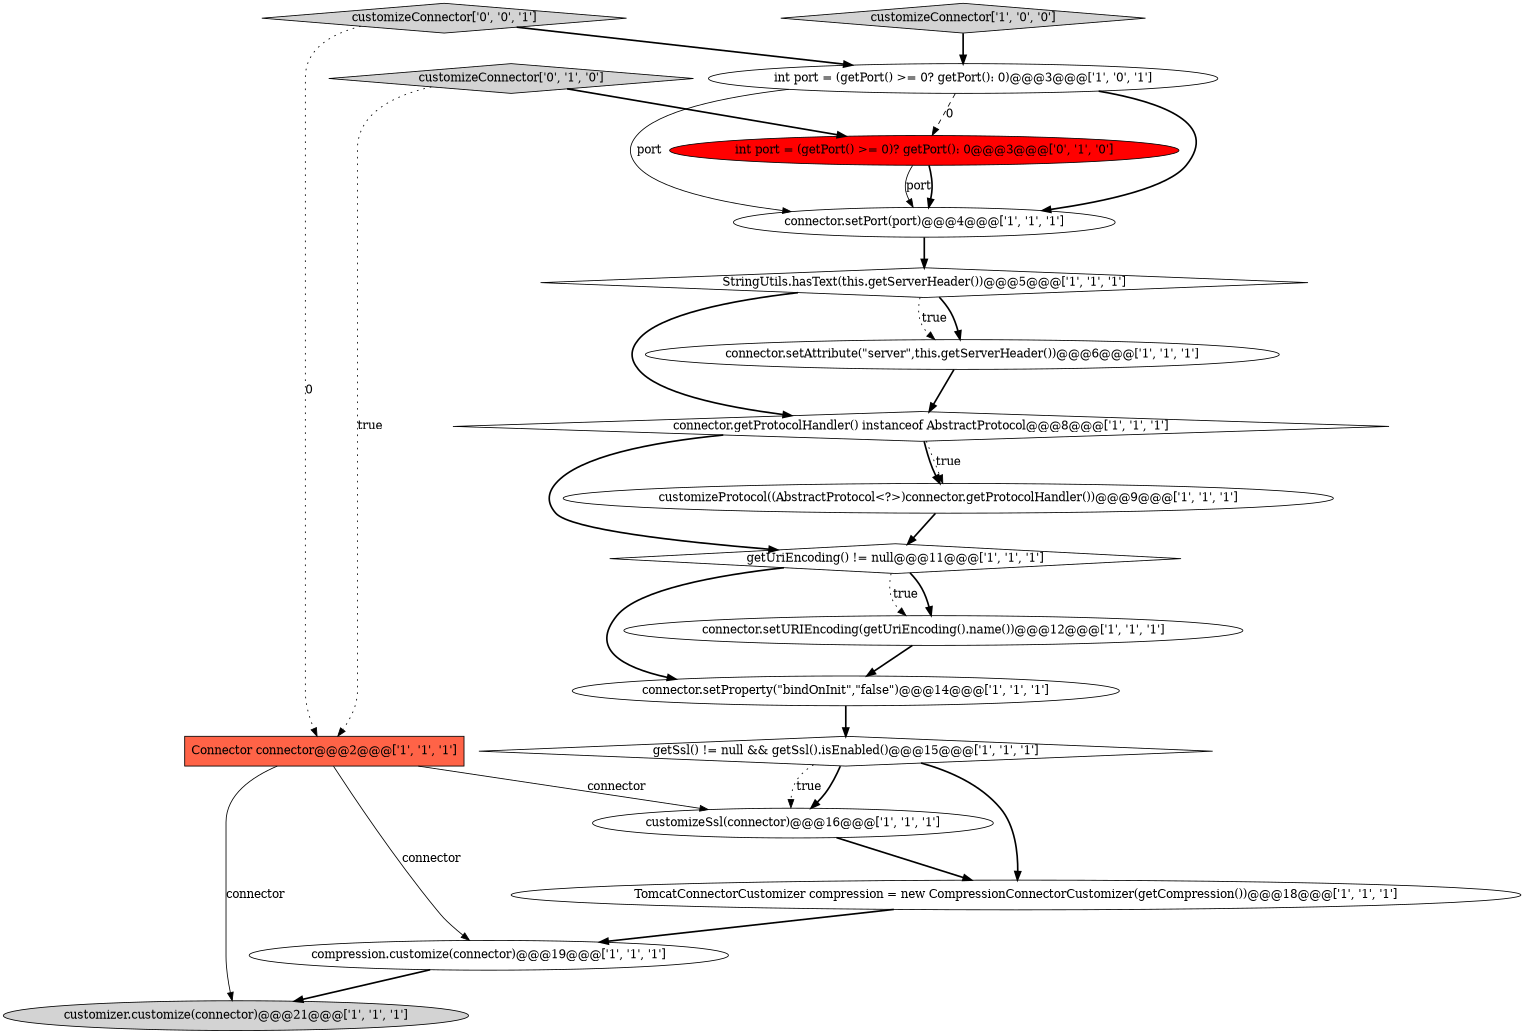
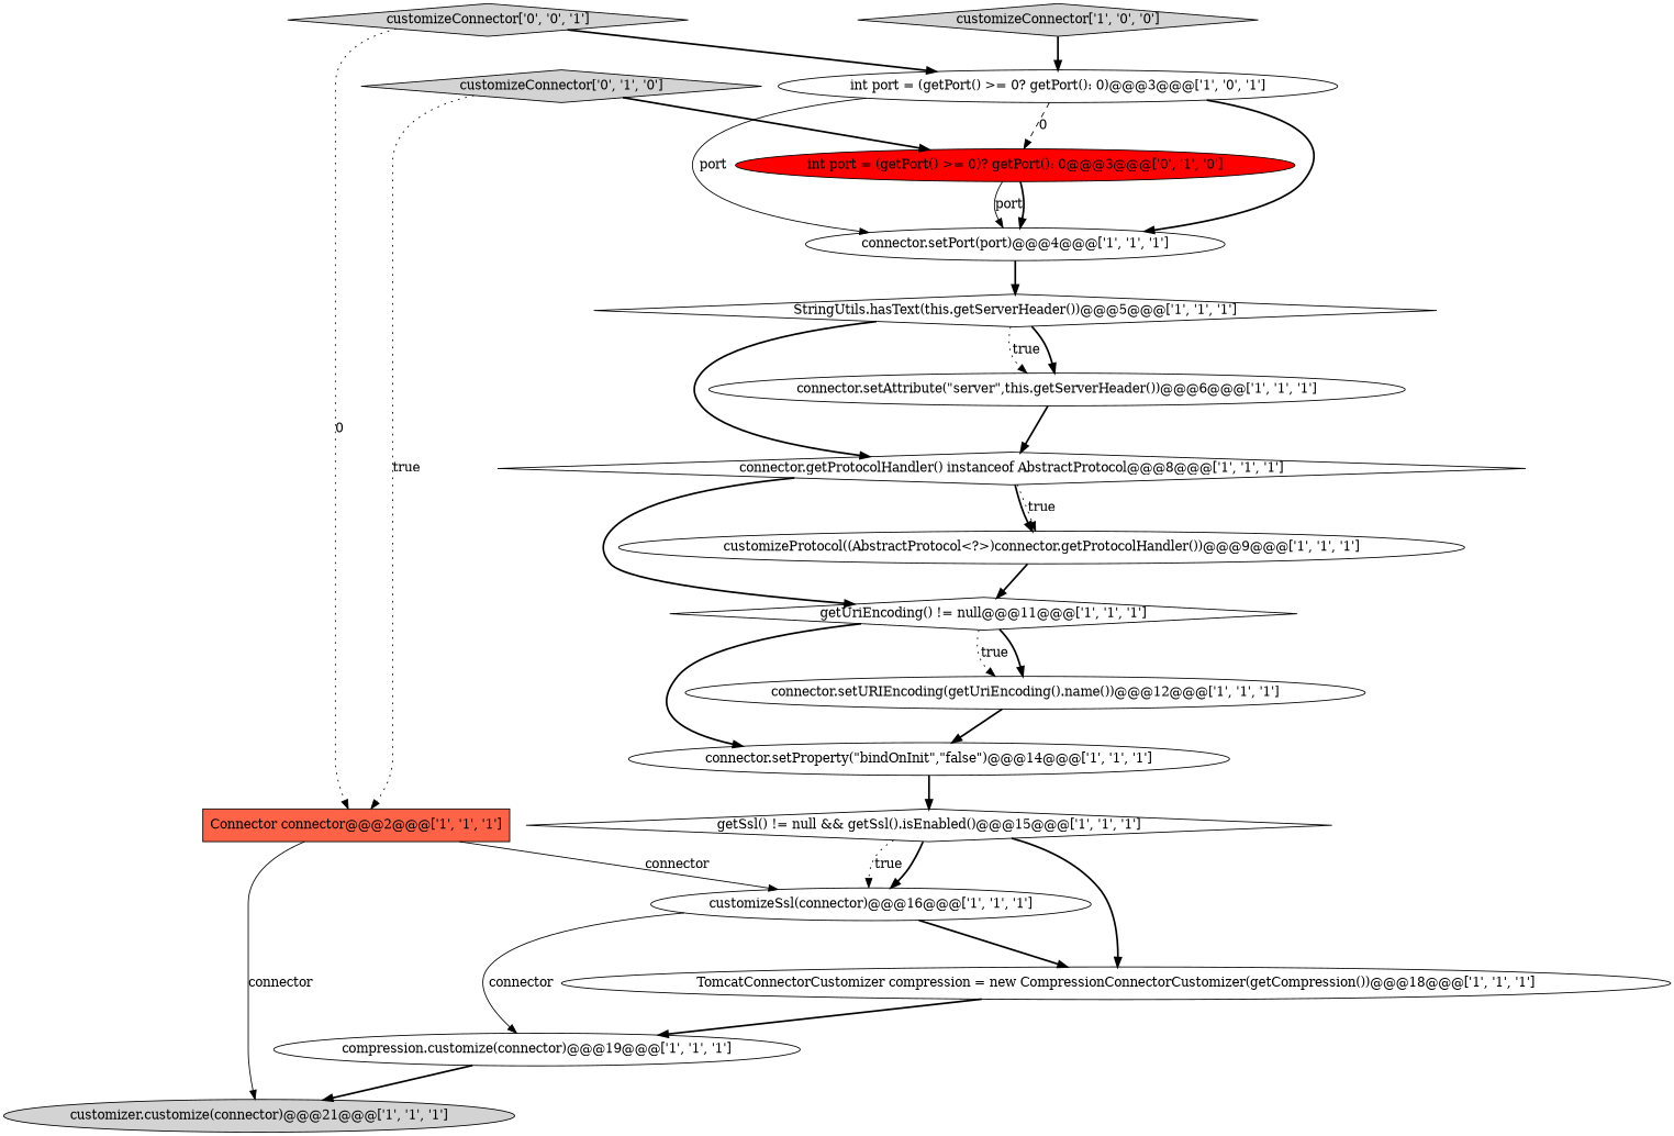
  digraph {
    node [fillcolor=white shape=ellipse style=filled]
    edge [style=bold]
    n1 [fillcolor=red label="int port = (getPort() >= 0)? getPort(): 0@@@3@@@['0', '1', '0']"]
    n2 [label="connector.setPort(port)@@@4@@@['1', '1', '1']"]
    n3 [label="StringUtils.hasText(this.getServerHeader())@@@5@@@['1', '1', '1']" shape=diamond]
    n4 [fillcolor=lightgray label="customizeConnector['0', '1', '0']" shape=diamond]
    n5 [fillcolor=tomato label="Connector connector@@@2@@@['1', '1', '1']" shape=box]
    n6 [label="compression.customize(connector)@@@19@@@['1', '1', '1']"]
    n7 [fillcolor=lightgray label="customizer.customize(connector)@@@21@@@['1', '1', '1']"]
    n8 [label="customizeSsl(connector)@@@16@@@['1', '1', '1']"]
    n9 [label="connector.setProperty(\"bindOnInit\",\"false\")@@@14@@@['1', '1', '1']"]
    n10 [label="getSsl() != null && getSsl().isEnabled()@@@15@@@['1', '1', '1']" shape=diamond]
    n11 [label="TomcatConnectorCustomizer compression = new CompressionConnectorCustomizer(getCompression())@@@18@@@['1', '1', '1']"]
    n12 [label="connector.getProtocolHandler() instanceof AbstractProtocol@@@8@@@['1', '1', '1']" shape=diamond]
    n13 [label="customizeProtocol((AbstractProtocol<?>)connector.getProtocolHandler())@@@9@@@['1', '1', '1']"]
    n14 [label="getUriEncoding() != null@@@11@@@['1', '1', '1']" shape=diamond]
    n15 [label="connector.setURIEncoding(getUriEncoding().name())@@@12@@@['1', '1', '1']"]
    n16 [fillcolor=lightgray label="customizeConnector['1', '0', '0']" shape=diamond]
    n17 [label="int port = (getPort() >= 0? getPort(): 0)@@@3@@@['1', '0', '1']"]
    n18 [label="connector.setAttribute(\"server\",this.getServerHeader())@@@6@@@['1', '1', '1']"]
    n19 [fillcolor=lightgray label="customizeConnector['0', '0', '1']" shape=diamond]
    n1 -> n2 [label=port style=solid]
    n1 -> n2
    n2 -> n3
    n3 -> n12
    n3 -> n18
    n3 -> n18 [label=true style=dotted]
    n4 -> n1
    n4 -> n5 [label=true style=dotted]
-   n5 -> n6 [label=connector style=solid]
+   n8 -> n6 [label=connector style=solid]
    n5 -> n7 [label=connector style=solid]
    n5 -> n8 [label=connector style=solid]
    n6 -> n7
    n8 -> n11
    n9 -> n10
    n10 -> n8
    n10 -> n8 [label=true style=dotted]
    n10 -> n11
    n11 -> n6
    n12 -> n13 [label=true style=dotted]
    n12 -> n13
    n12 -> n14
    n13 -> n14
    n14 -> n9
    n14 -> n15
    n14 -> n15 [label=true style=dotted]
    n15 -> n9
    n16 -> n17
    n17 -> n1 [label=0 style=dashed]
    n17 -> n2
    n17 -> n2 [label=port style=solid]
    n18 -> n12
    n19 -> n5 [label=0 style=dotted]
    n19 -> n17
  }
